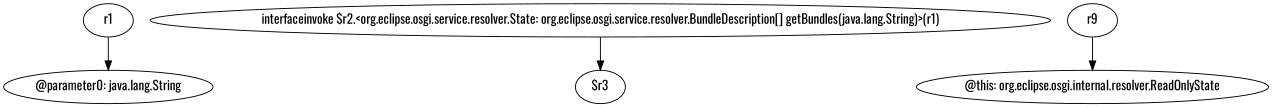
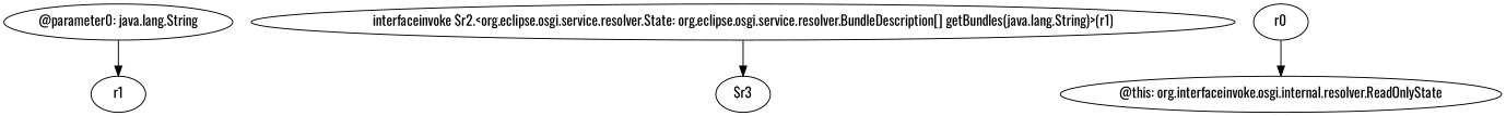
  digraph {
    fontname=Oswald
    node [fontname=Oswald]
    edge [fontname=Oswald]
    n1 [label="@parameter0: java.lang.String"]
    n2 [label=r1]
    n3 [label="interfaceinvoke $r2.<org.eclipse.osgi.service.resolver.State: org.eclipse.osgi.service.resolver.BundleDescription[] getBundles(java.lang.String)>(r1)"]
    n4 [label="$r3"]
-   n5 [label="@this: org.eclipse.osgi.internal.resolver.ReadOnlyState"]
-   n6 [label=r9]
-   n2 -> n1
+   n5 [label="@this: org.interfaceinvoke.osgi.internal.resolver.ReadOnlyState"]
+   n6 [label=r0]
+   n1 -> n2
    n3 -> n4
    n6 -> n5
  }
